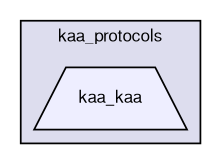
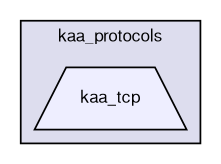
  digraph {
    compound=true
-   n1 [fillcolor="#eeeeff" fontname=FreeSans fontsize=10 label=kaa_kaa pencolor=black shape=trapezium style=filled]
+   n1 [fillcolor="#eeeeff" fontname=FreeSans fontsize=10 label=kaa_tcp pencolor=black shape=trapezium style=filled]
    subgraph cluster_1 {
      bgcolor="#ddddee"
      fontname=FreeSans
      fontsize=10
      label=kaa_protocols
      pencolor=black
      n1
    }
  }
